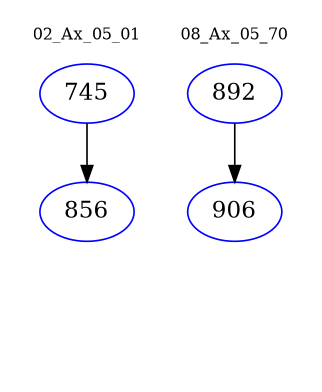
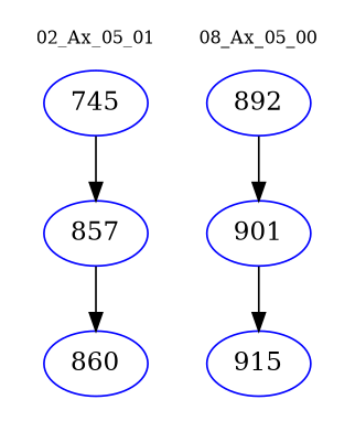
  digraph {
    node [color=blue]
    edge [color=black]
    n1 [label=745]
-   n2 [label=856]
+   n2 [label=857]
+   n3 [label=860]
    n4 [label=892]
-   n5 [label=906]
+   n5 [label=901]
+   n6 [label=915]
    subgraph cluster_1 {
      color=white
      fontsize=10
      label="02_Ax_05_01"
      n1
      n2
+     n3
    }
    subgraph cluster_2 {
      color=white
      fontsize=10
-     label="08_Ax_05_70"
+     label="08_Ax_05_00"
      n4
      n5
+     n6
    }
    n1 -> n2
+   n2 -> n3
    n4 -> n5
+   n5 -> n6
  }
